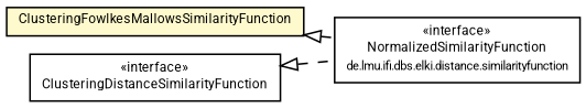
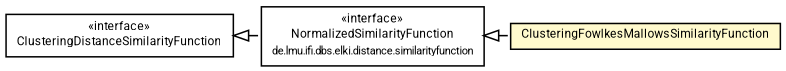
  digraph {
    nodesep=0.15
    rankdir=LR
    ranksep=0.25
    node [fontcolor=black fontname=Roboto fontsize=8 margin=0 shape=plaintext]
    edge [arrowtail=empty color=black dir=back fontname=Roboto fontsize=7 labelfontname=Roboto labelfontsize=7 style=dashed weight=9]
    n1 [height=0 label=<<table title="de.lmu.ifi.dbs.elki.distance.similarityfunction.cluster.ClusteringFowlkesMallowsSimilarityFunction" border="0" cellborder="1" cellspacing="0" cellpadding="2" bgcolor="lemonChiffon" href="ClusteringFowlkesMallowsSimilarityFunction.html" target="_parent"> 		<tr><td><table border="0" cellspacing="0" cellpadding="1"> 		<tr><td align="center" balign="center"> <font face="Roboto">ClusteringFowlkesMallowsSimilarityFunction</font> </td></tr> 		</table></td></tr> 		</table>> width=0]
    n2 [height=0 label=<<table title="de.lmu.ifi.dbs.elki.distance.similarityfunction.cluster.ClusteringDistanceSimilarityFunction" border="0" cellborder="1" cellspacing="0" cellpadding="2" href="ClusteringDistanceSimilarityFunction.html" target="_parent"> 		<tr><td><table border="0" cellspacing="0" cellpadding="1"> 		<tr><td align="center" balign="center"> &#171;interface&#187; </td></tr> 		<tr><td align="center" balign="center"> <font face="Roboto">ClusteringDistanceSimilarityFunction</font> </td></tr> 		</table></td></tr> 		</table>> width=0]
    n3 [height=0 label=<<table title="de.lmu.ifi.dbs.elki.distance.similarityfunction.NormalizedSimilarityFunction" border="0" cellborder="1" cellspacing="0" cellpadding="2" href="../NormalizedSimilarityFunction.html" target="_parent"> 		<tr><td><table border="0" cellspacing="0" cellpadding="1"> 		<tr><td align="center" balign="center"> &#171;interface&#187; </td></tr> 		<tr><td align="center" balign="center"> <font face="Roboto">NormalizedSimilarityFunction</font> </td></tr> 		<tr><td align="center" balign="center"> <font face="Roboto" point-size="7.0">de.lmu.ifi.dbs.elki.distance.similarityfunction</font> </td></tr> 		</table></td></tr> 		</table>> width=0]
    n2 -> n3
-   n1 -> n3
+   n3 -> n1
  }
